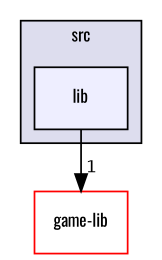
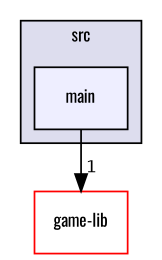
  digraph {
    compound=true
    fontname=Oswald
    node [fontname=Oswald fontsize=10 shape=box]
-   n1 [fillcolor="#eeeeff" label=lib pencolor=black style=filled]
+   n1 [fillcolor="#eeeeff" label=main pencolor=black style=filled]
    n2 [color=red label="game-lib"]
    subgraph cluster_1 {
      bgcolor="#ddddee"
      fontsize=10
      label=src
      pencolor=black
      n1
    }
    n1 -> n2 [headlabel=1 labeldistance=1.5 labelfontname=Helvetica labelfontsize=10 fontname=Oswald]
  }
